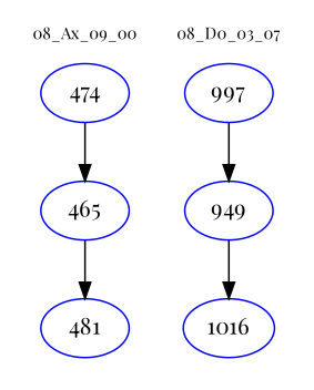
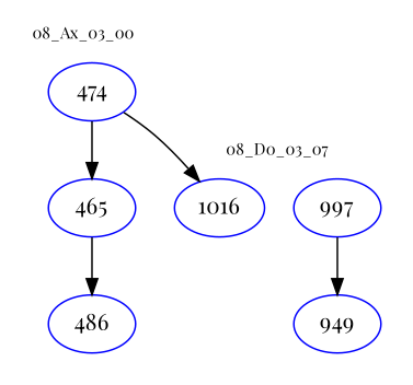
  digraph {
    fontname="Playfair Display"
    node [color=blue fontname="Playfair Display"]
    edge [color=black fontname="Playfair Display"]
    n1 [label=474]
    n2 [label=465]
-   n3 [label=481]
+   n3 [label=486]
    n4 [label=997]
    n5 [label=949]
    n6 [label=1016]
    subgraph cluster_1 {
      color=white
      fontsize=10
-     label="08_Ax_09_00"
+     label="08_Ax_03_00"
      n1
      n2
      n3
    }
    subgraph cluster_2 {
      color=white
      fontsize=10
      label="08_D0_03_07"
      n4
      n5
      n6
    }
    n1 -> n2
    n2 -> n3
    n4 -> n5
-   n5 -> n6
+   n1 -> n6
  }
